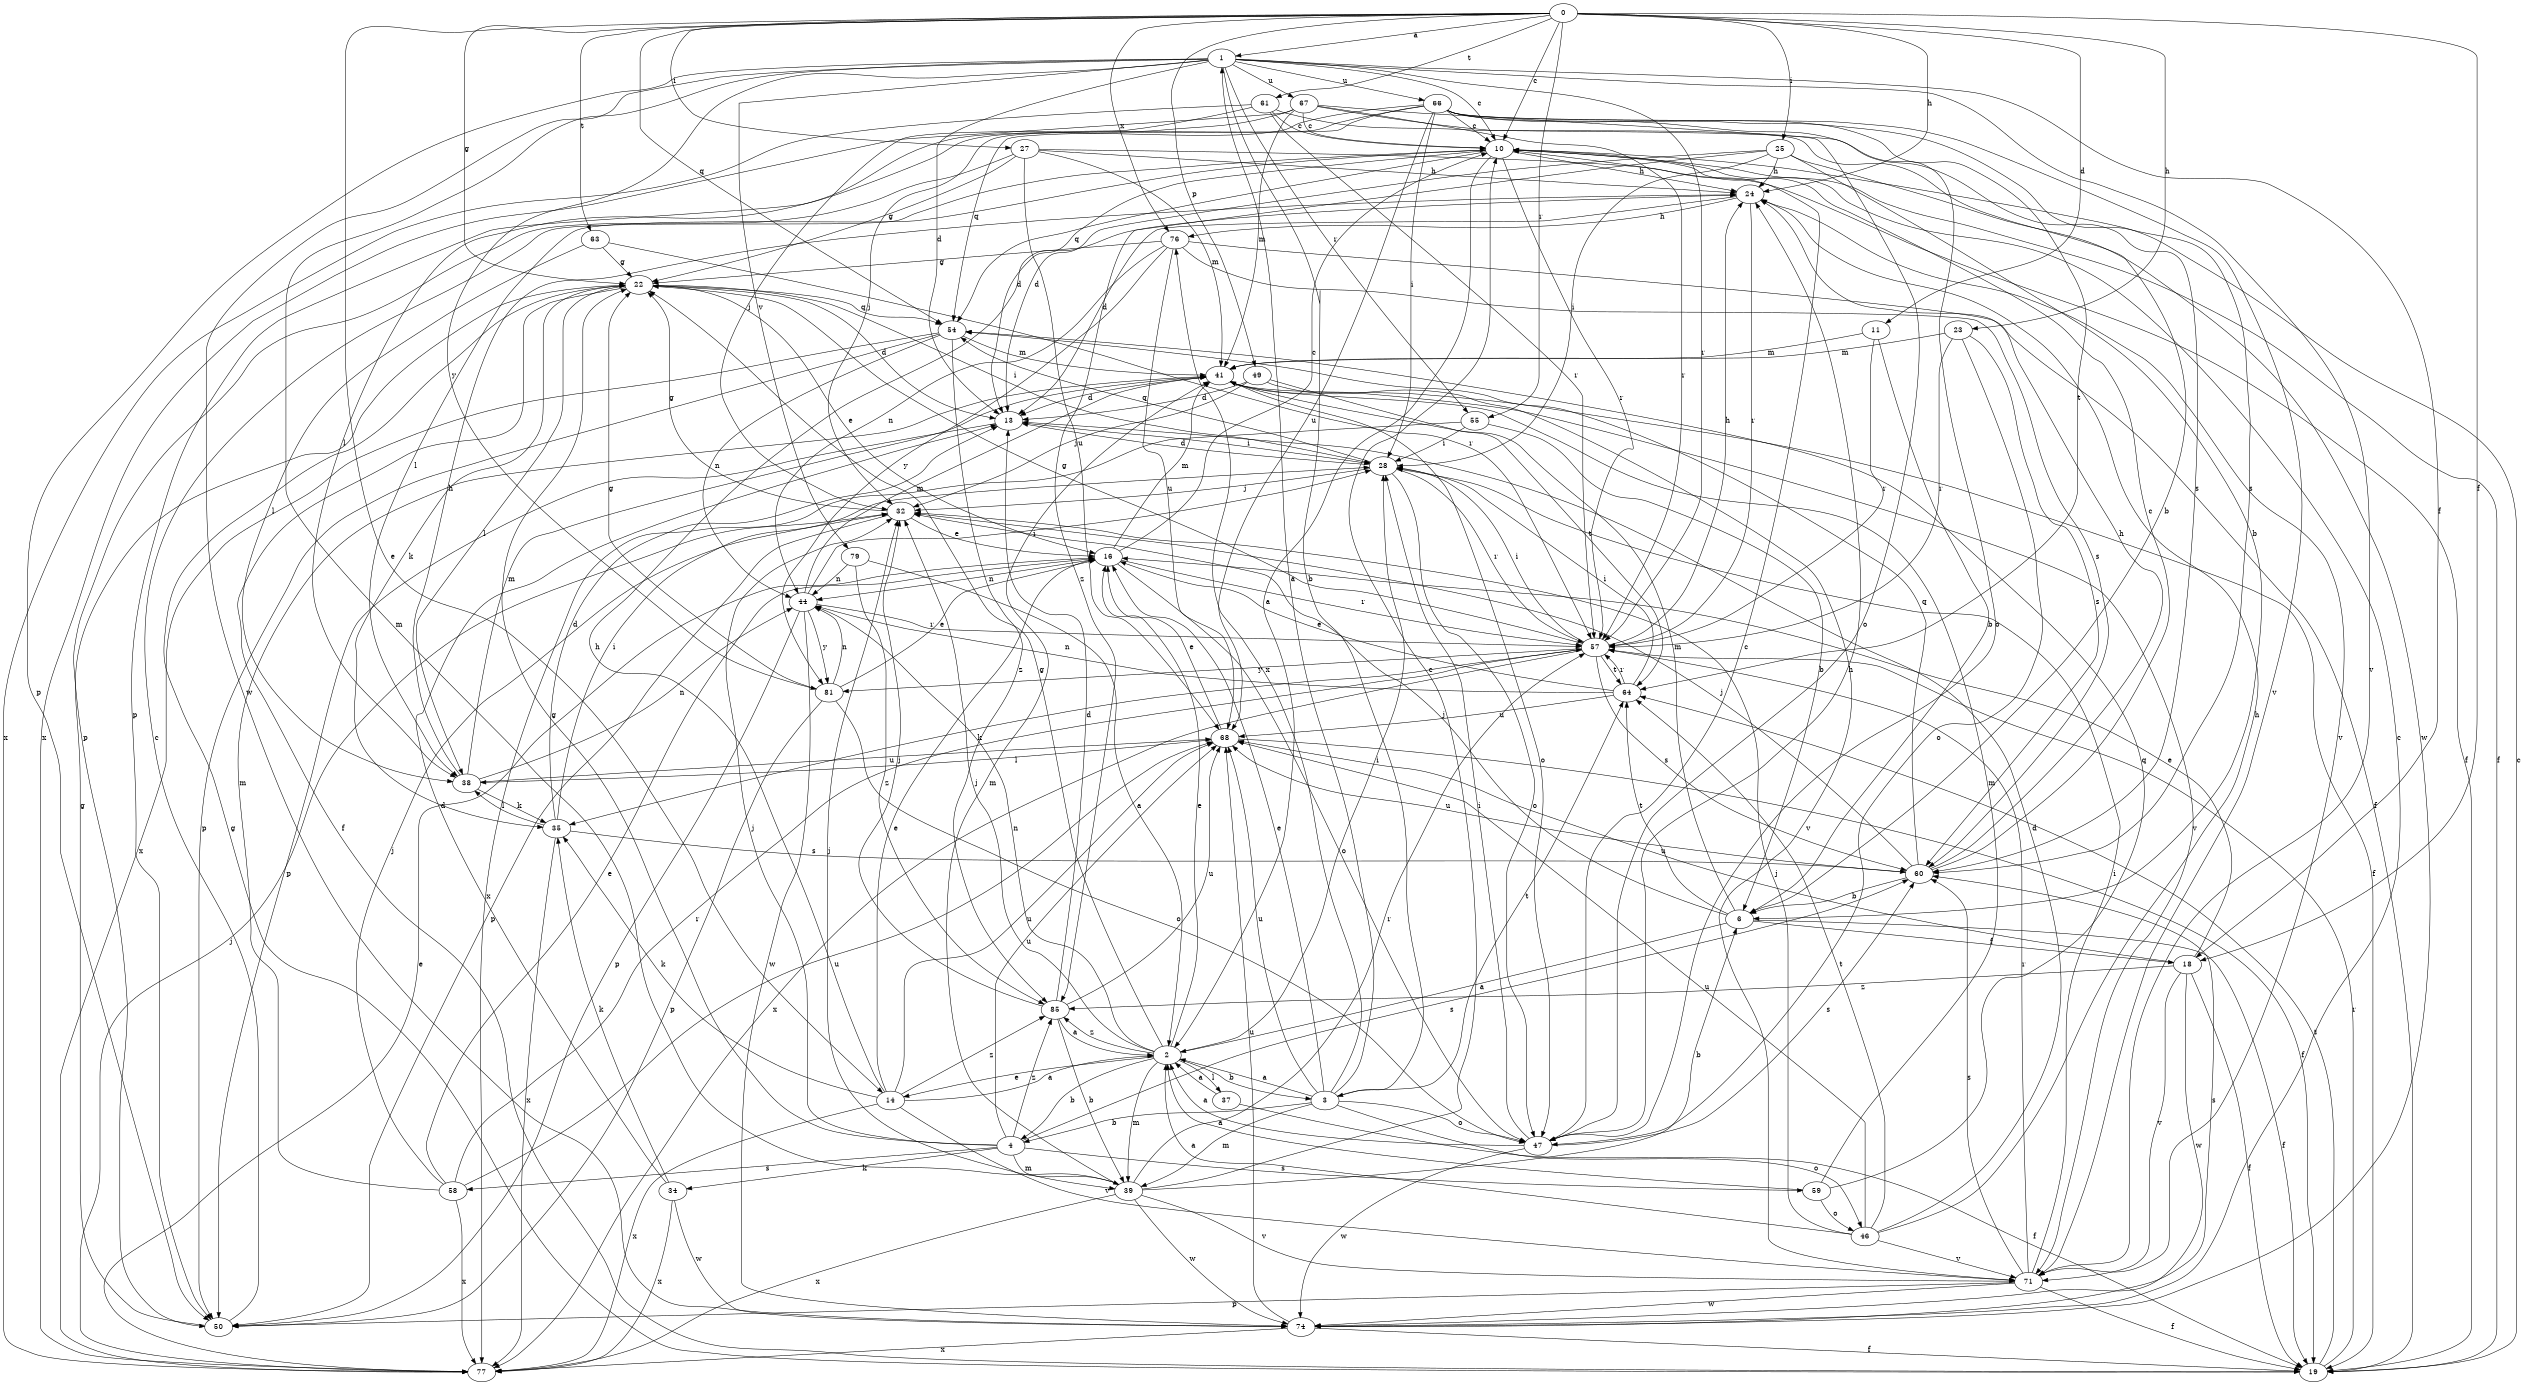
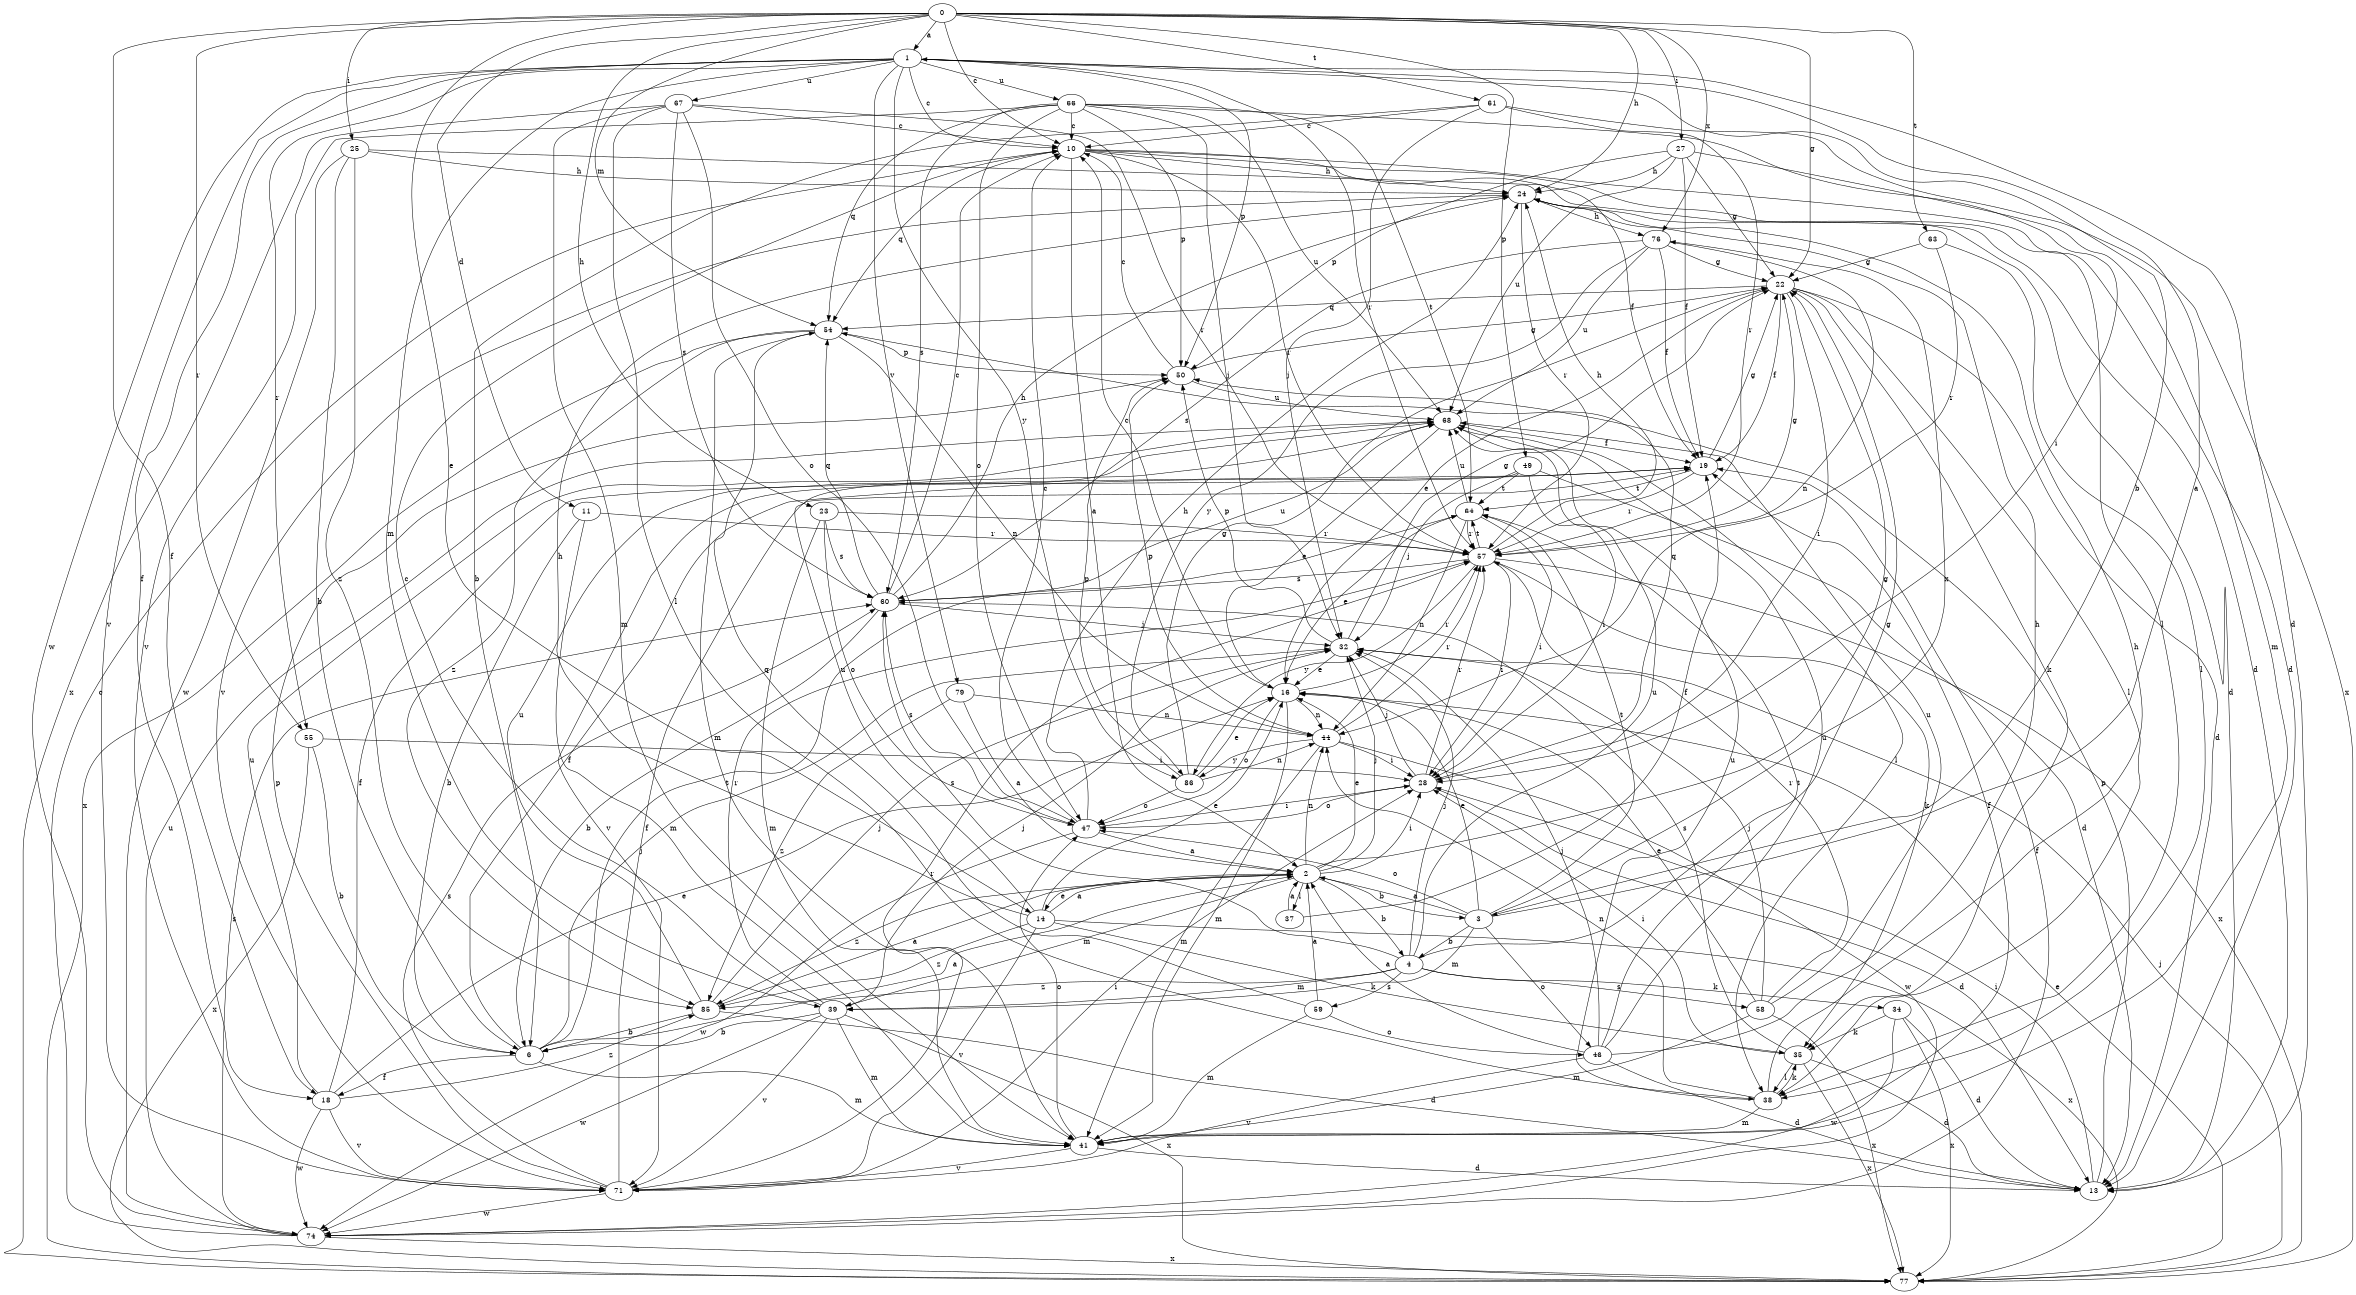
  strict digraph {
    0
    1
    10
    11
    14
    18
    22
    23
    24
    25
    27
    49
    54
    55
    61
    63
    76
    3
    13
    39
    50
    57
    66
    67
    n25 [label=79]
    71
    74
-   81
+   81 [label=86]
    2
    19
    38
    6
    41
    16
    85
    68
    35
    77
    28
    47
    60
    32
    64
    44
    4
    46
    37
    34
    58
    59
    0 -> 1 [label=a]
    0 -> 10 [label=c]
    0 -> 11 [label=d]
    0 -> 14 [label=e]
    0 -> 18 [label=f]
    0 -> 22 [label=g]
    0 -> 23 [label=h]
    0 -> 24 [label=h]
    0 -> 25 [label=i]
    0 -> 27 [label=i]
    0 -> 49 [label=p]
-   0 -> 54 [label=q]
+   0 -> 54 [label=m]
    0 -> 55 [label=r]
    0 -> 61 [label=t]
    0 -> 63 [label=t]
    0 -> 76 [label=x]
    1 -> 10 [label=c]
    1 -> 18 [label=f]
    1 -> 55 [label=r]
    1 -> 3 [label=b]
    1 -> 13 [label=d]
    1 -> 39 [label=m]
    1 -> 50 [label=p]
    1 -> 57 [label=r]
    1 -> 66 [label=u]
    1 -> 67 [label=u]
    1 -> n25 [label=v]
    1 -> 71 [label=v]
    1 -> 74 [label=w]
    1 -> 81 [label=y]
    10 -> 24 [label=h]
    10 -> 54 [label=q]
    10 -> 13 [label=d]
    10 -> 57 [label=r]
    10 -> 2 [label=a]
    10 -> 19 [label=f]
    10 -> 38 [label=l]
    11 -> 57 [label=r]
    11 -> 6 [label=b]
    11 -> 41 [label=m]
    14 -> 24 [label=h]
    14 -> 71 [label=v]
    14 -> 2 [label=a]
    14 -> 16 [label=e]
    14 -> 85 [label=z]
    14 -> 68 [label=u]
    14 -> 35 [label=k]
    14 -> 77 [label=x]
    18 -> 71 [label=v]
    18 -> 74 [label=w]
    18 -> 19 [label=f]
    18 -> 16 [label=e]
    18 -> 85 [label=z]
    18 -> 68 [label=u]
    22 -> 54 [label=q]
    22 -> 13 [label=d]
    22 -> 19 [label=f]
    22 -> 38 [label=l]
    22 -> 16 [label=e]
    22 -> 35 [label=k]
    22 -> 28 [label=i]
    23 -> 57 [label=r]
    23 -> 41 [label=m]
    23 -> 47 [label=o]
    23 -> 60 [label=s]
    24 -> 76 [label=h]
    24 -> 13 [label=d]
    24 -> 57 [label=r]
    24 -> 71 [label=v]
    25 -> 24 [label=h]
    25 -> 13 [label=d]
    25 -> 74 [label=w]
    25 -> 6 [label=b]
    25 -> 85 [label=z]
    27 -> 22 [label=g]
    27 -> 24 [label=h]
    27 -> 50 [label=p]
    27 -> 19 [label=f]
    27 -> 41 [label=m]
    27 -> 68 [label=u]
    49 -> 13 [label=d]
    49 -> 71 [label=v]
-   25 -> 28 [label=i]
+   49 -> 28 [label=i]
    49 -> 32 [label=j]
    49 -> 64 [label=t]
    54 -> 50 [label=p]
    54 -> 41 [label=m]
    54 -> 85 [label=z]
    54 -> 77 [label=x]
    54 -> 44 [label=n]
    55 -> 6 [label=b]
    55 -> 77 [label=x]
    55 -> 28 [label=i]
    61 -> 10 [label=c]
    61 -> 57 [label=r]
    61 -> 6 [label=b]
    61 -> 77 [label=x]
    61 -> 32 [label=j]
    63 -> 22 [label=g]
    63 -> 57 [label=r]
    63 -> 38 [label=l]
    76 -> 22 [label=g]
    76 -> 81 [label=y]
    76 -> 19 [label=f]
    76 -> 68 [label=u]
    76 -> 60 [label=s]
    76 -> 44 [label=n]
    3 -> 1 [label=a]
    3 -> 76 [label=x]
    3 -> 39 [label=m]
    3 -> 2 [label=a]
    3 -> 16 [label=e]
-   3 -> 68 [label=u]
+   50 -> 68 [label=u]
    3 -> 47 [label=o]
    3 -> 64 [label=t]
    3 -> 4 [label=b]
    3 -> 46 [label=o]
    13 -> 50 [label=p]
    13 -> 28 [label=i]
    39 -> 10 [label=c]
    39 -> 57 [label=r]
    39 -> 71 [label=v]
    39 -> 74 [label=w]
    39 -> 6 [label=b]
    39 -> 41 [label=m]
    39 -> 77 [label=x]
    39 -> 32 [label=j]
    50 -> 10 [label=c]
    50 -> 22 [label=g]
    57 -> 22 [label=g]
    57 -> 24 [label=h]
    57 -> 81 [label=y]
    57 -> 35 [label=k]
    57 -> 77 [label=x]
    57 -> 28 [label=i]
    57 -> 60 [label=s]
    57 -> 64 [label=t]
    66 -> 10 [label=c]
    66 -> 54 [label=q]
    66 -> 50 [label=p]
    66 -> 71 [label=v]
    66 -> 68 [label=u]
    66 -> 28 [label=i]
    66 -> 47 [label=o]
    66 -> 60 [label=s]
    66 -> 32 [label=j]
    66 -> 64 [label=t]
    67 -> 10 [label=c]
    67 -> 57 [label=r]
    67 -> 38 [label=l]
    67 -> 41 [label=m]
    67 -> 77 [label=x]
    67 -> 47 [label=o]
    67 -> 60 [label=s]
    n25 -> 2 [label=a]
    n25 -> 85 [label=z]
    n25 -> 44 [label=n]
    71 -> 50 [label=p]
    71 -> 57 [label=r]
    71 -> 74 [label=w]
    71 -> 19 [label=f]
    71 -> 28 [label=i]
    71 -> 60 [label=s]
    74 -> 10 [label=c]
    74 -> 19 [label=f]
    74 -> 68 [label=u]
    74 -> 77 [label=x]
    74 -> 60 [label=s]
    81 -> 22 [label=g]
    81 -> 50 [label=p]
    81 -> 16 [label=e]
    81 -> 47 [label=o]
    81 -> 44 [label=n]
    2 -> 14 [label=e]
    2 -> 22 [label=g]
    2 -> 3 [label=b]
    2 -> 39 [label=m]
    2 -> 16 [label=e]
    2 -> 85 [label=z]
    2 -> 28 [label=i]
    2 -> 32 [label=j]
    2 -> 44 [label=n]
    2 -> 4 [label=b]
    2 -> 37 [label=l]
-   19 -> 10 [label=c]
    19 -> 22 [label=g]
    19 -> 57 [label=r]
    19 -> 64 [label=t]
    38 -> 24 [label=h]
    38 -> 41 [label=m]
    38 -> 68 [label=u]
    38 -> 35 [label=k]
    38 -> 44 [label=n]
    6 -> 18 [label=f]
    6 -> 2 [label=a]
    6 -> 19 [label=f]
    6 -> 41 [label=m]
    6 -> 32 [label=j]
    6 -> 64 [label=t]
    41 -> 13 [label=d]
    41 -> 71 [label=v]
    41 -> 19 [label=f]
    41 -> 47 [label=o]
    16 -> 10 [label=c]
    16 -> 57 [label=r]
    16 -> 41 [label=m]
    16 -> 47 [label=o]
    16 -> 44 [label=n]
    85 -> 13 [label=d]
    85 -> 2 [label=a]
-   85 -> 39 [label=b]
+   85 -> 6 [label=b]
    85 -> 68 [label=u]
    85 -> 32 [label=j]
    68 -> 19 [label=f]
    68 -> 38 [label=l]
    68 -> 16 [label=e]
    35 -> 13 [label=d]
    35 -> 38 [label=l]
    35 -> 77 [label=x]
    35 -> 28 [label=i]
    35 -> 60 [label=s]
    77 -> 16 [label=e]
    77 -> 32 [label=j]
    28 -> 54 [label=q]
    28 -> 13 [label=d]
    28 -> 57 [label=r]
    28 -> 47 [label=o]
    28 -> 32 [label=j]
    47 -> 10 [label=c]
    47 -> 24 [label=h]
    47 -> 74 [label=w]
    47 -> 2 [label=a]
    47 -> 28 [label=i]
    47 -> 60 [label=s]
    60 -> 10 [label=c]
    60 -> 24 [label=h]
    60 -> 54 [label=q]
    60 -> 6 [label=b]
    60 -> 68 [label=u]
    60 -> 32 [label=j]
    32 -> 22 [label=g]
    32 -> 50 [label=p]
    32 -> 16 [label=e]
    64 -> 57 [label=r]
    64 -> 16 [label=e]
    64 -> 68 [label=u]
    64 -> 28 [label=i]
    64 -> 44 [label=n]
    44 -> 50 [label=p]
    44 -> 57 [label=r]
    44 -> 74 [label=w]
    44 -> 81 [label=y]
    44 -> 41 [label=m]
    44 -> 28 [label=i]
    4 -> 22 [label=g]
    4 -> 39 [label=m]
    4 -> 85 [label=z]
    4 -> 68 [label=u]
    4 -> 60 [label=s]
    4 -> 32 [label=j]
    4 -> 34 [label=k]
    4 -> 58 [label=s]
    4 -> 59 [label=s]
    46 -> 24 [label=h]
    46 -> 13 [label=d]
    46 -> 71 [label=v]
    46 -> 2 [label=a]
    46 -> 68 [label=u]
    46 -> 32 [label=j]
    46 -> 64 [label=t]
    37 -> 2 [label=a]
    37 -> 19 [label=f]
    34 -> 13 [label=d]
    34 -> 74 [label=w]
    34 -> 35 [label=k]
    34 -> 77 [label=x]
    58 -> 57 [label=r]
    58 -> 41 [label=m]
    58 -> 16 [label=e]
    58 -> 68 [label=u]
    58 -> 77 [label=x]
    58 -> 32 [label=j]
    59 -> 54 [label=q]
    59 -> 2 [label=a]
    59 -> 41 [label=m]
    59 -> 46 [label=o]
  }
